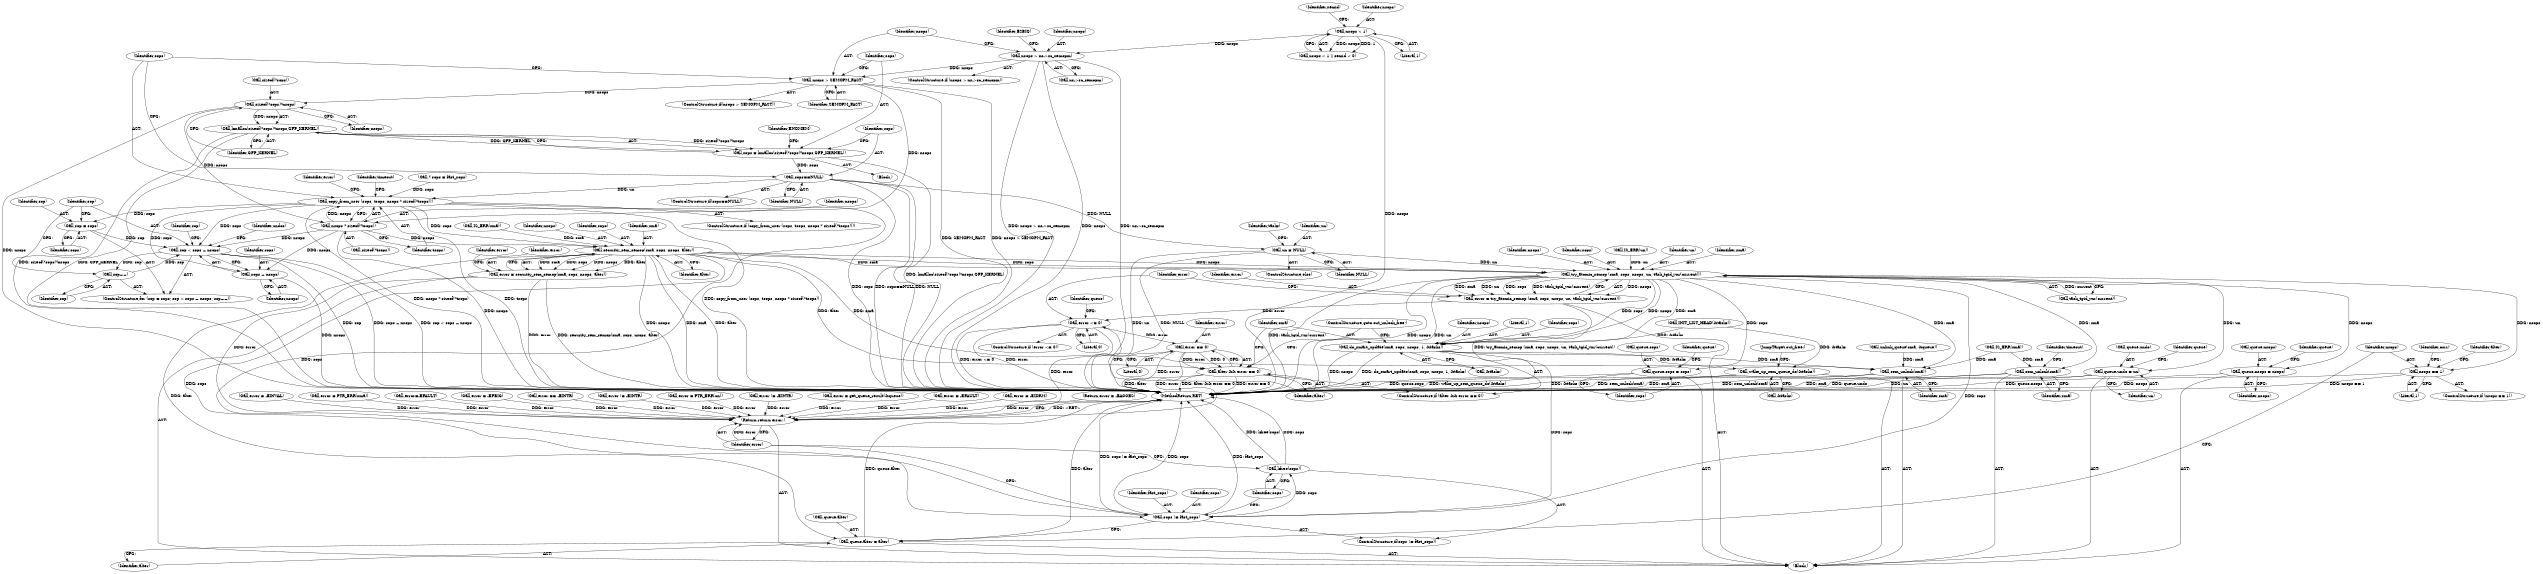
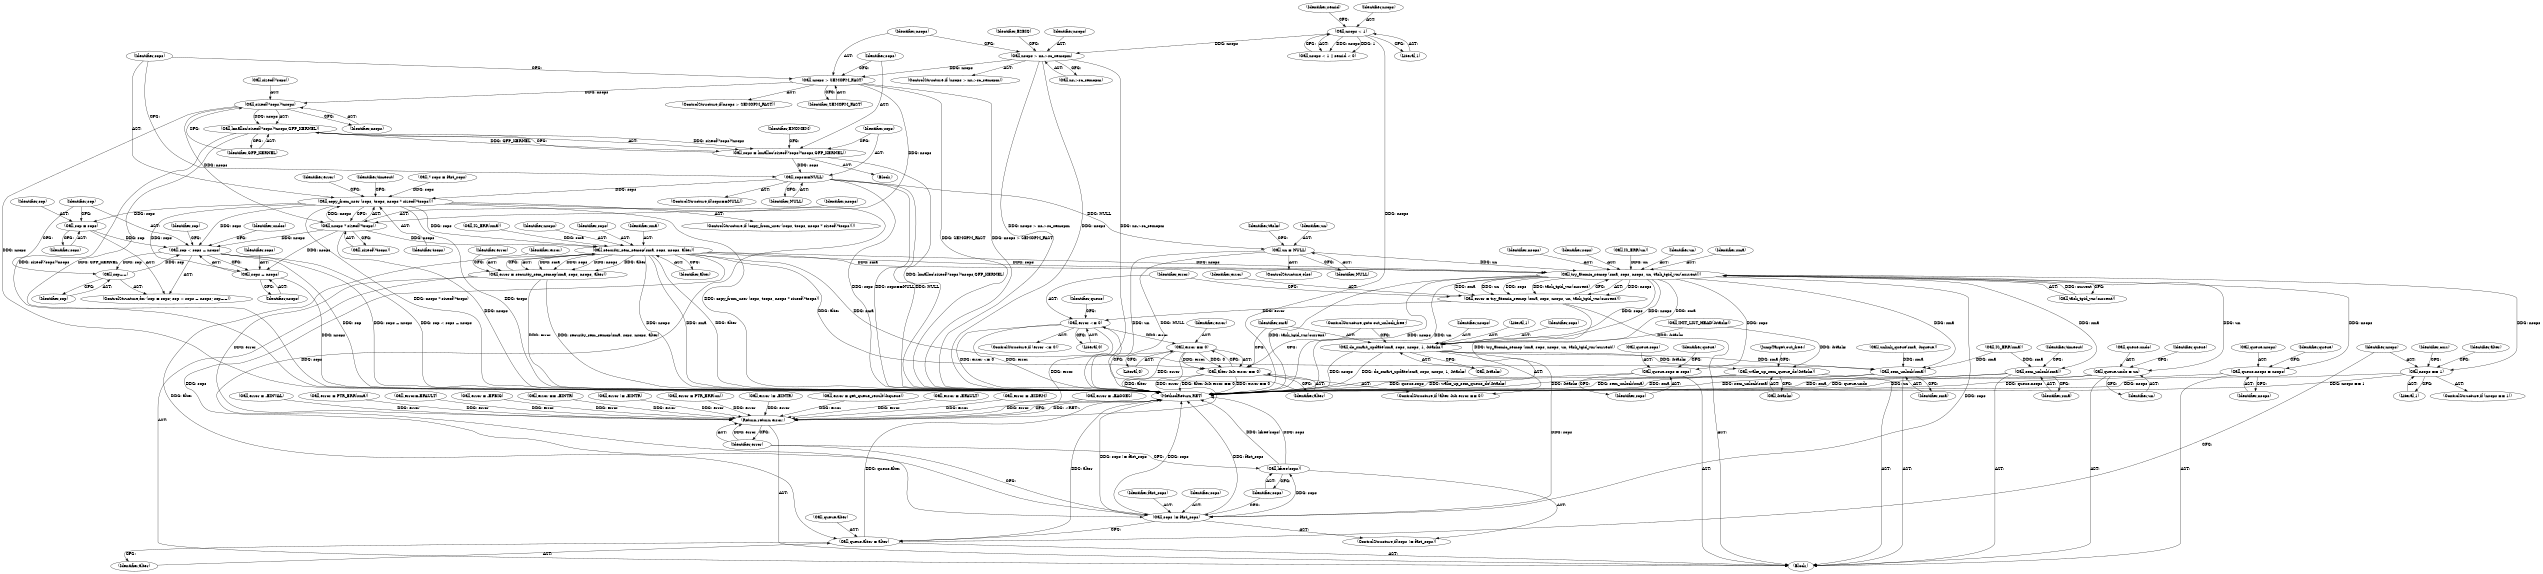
  digraph {
    n1 [label="(Call,sizeof(*sops)*nsops)"]
    n2 [label="(Call,kmalloc(sizeof(*sops)*nsops,GFP_KERNEL))"]
    n3 [label="(Call,nsops * sizeof(*tsops))"]
    n4 [label="(Identifier,nsops)"]
    n5 [label="(MethodReturn,RET)"]
    n6 [label="(Call,sops = kmalloc(sizeof(*sops)*nsops,GFP_KERNEL))"]
    n7 [label="(Identifier,GFP_KERNEL)"]
    n8 [label="(Call,copy_from_user (sops, tsops, nsops * sizeof(*tsops)))"]
    n9 [label="(Call,sop < sops + nsops)"]
    n10 [label="(Call,sops + nsops)"]
    n11 [label="(Call,security_sem_semop(sma, sops, nsops, alter))"]
    n12 [label="(Call,sizeof(*tsops))"]
    n13 [label="(Return,return error;)"]
    n14 [label="(Call,nsops > SEMOPM_FAST)"]
    n15 [label="(ControlStructure,if(nsops > SEMOPM_FAST))"]
    n16 [label="(Identifier,SEMOPM_FAST)"]
    n17 [label="(Call,nsops > ns->sc_semopm)"]
    n18 [label="(Call,ns->sc_semopm)"]
    n19 [label="(ControlStructure,if (nsops > ns->sc_semopm))"]
    n20 [label="(Call,nsops < 1)"]
    n21 [label="(Literal,1)"]
    n22 [label="(Call,nsops < 1 || semid < 0)"]
    n23 [label="(Call,sops==NULL)"]
    n24 [label="(Block,)"]
    n25 [label="(Call,un = NULL)"]
    n26 [label="(Identifier,NULL)"]
    n27 [label="(ControlStructure,if(sops==NULL))"]
    n28 [label="(Call,sop = sops)"]
    n29 [label="(Call,sops != fast_sops)"]
    n30 [label="(ControlStructure,if (copy_from_user (sops, tsops, nsops * sizeof(*tsops))))"]
    n31 [label="(Call,try_atomic_semop (sma, sops, nsops, un, task_tgid_vnr(current)))"]
    n32 [label="(Identifier,NULL)"]
    n33 [label="(ControlStructure,else)"]
    n34 [label="(Identifier,sops)"]
    n35 [label="(ControlStructure,for (sop = sops; sop < sops + nsops; sop++))"]
    n36 [label="(Call,sop++)"]
    n37 [label="(Identifier,nsops)"]
    n38 [label="(Call,error = security_sem_semop(sma, sops, nsops, alter))"]
    n39 [label="(Call,alter && error == 0)"]
    n40 [label="(Call,sem_unlock(sma))"]
    n41 [label="(Call,queue.alter = alter)"]
    n42 [label="(Identifier,alter)"]
    n43 [label="(Call,kfree(sops))"]
    n44 [label="(ControlStructure,if(sops != fast_sops))"]
    n45 [label="(Identifier,sop)"]
    n46 [label="(Block,)"]
    n47 [label="(Call,error = try_atomic_semop (sma, sops, nsops, un, task_tgid_vnr(current)))"]
    n48 [label="(Call,do_smart_update(sma, sops, nsops, 1, &tasks))"]
    n49 [label="(Call,queue.sops = sops)"]
    n50 [label="(Call,queue.nsops = nsops)"]
    n51 [label="(Call,queue.undo = un)"]
    n52 [label="(Call,nsops == 1)"]
    n53 [label="(Call,sem_unlock(sma))"]
    n54 [label="(Call,task_tgid_vnr(current))"]
    n55 [label="(Call,error == 0)"]
    n56 [label="(Identifier,alter)"]
    n57 [label="(ControlStructure,if (alter && error == 0))"]
    n58 [label="(Identifier,sma)"]
    n59 [label="(Identifier,alter)"]
    n60 [label="(Identifier,error)"]
    n61 [label="(Call,error <= 0)"]
    n62 [label="(Call,wake_up_sem_queue_do(&tasks))"]
    n63 [label="(Call,&tasks)"]
    n64 [label="(Identifier,sops)"]
    n65 [label="(Identifier,nsops)"]
    n66 [label="(Identifier,un)"]
    n67 [label="(Literal,1)"]
    n68 [label="(ControlStructure,if (nsops == 1))"]
    n69 [label="(Identifier,sma)"]
    n70 [label="(ControlStructure,if (error <= 0))"]
    n71 [label="(Literal,0)"]
    n72 [label="(Literal,0)"]
    n73 [label="(Call,&tasks)"]
    n74 [label="(Identifier,sops)"]
    n75 [label="(Identifier,fast_sops)"]
    n76 [label="(Call,error = -EINVAL)"]
    n77 [label="(Identifier,tasks)"]
    n78 [label="(Identifier,queue)"]
    n79 [label="(Identifier,sops)"]
    n80 [label="(Call,error = PTR_ERR(sma))"]
    n81 [label="(Identifier,nsops)"]
    n82 [label="(Identifier,timeout)"]
    n83 [label="(Call,error=-EFAULT)"]
    n84 [label="(Identifier,undos)"]
    n85 [label="(Call,IS_ERR(sma))"]
    n86 [label="(Call,error = -EFBIG)"]
    n87 [label="(Call,* sops = fast_sops)"]
    n88 [label="(Identifier,error)"]
    n89 [label="(Identifier,E2BIG)"]
    n90 [label="(Identifier,semid)"]
    n91 [label="(Identifier,nsops)"]
    n92 [label="(Identifier,nsops)"]
    n93 [label="(Literal,1)"]
    n94 [label="(Identifier,sop)"]
    n95 [label="(Call,error == -EINTR)"]
    n96 [label="(Identifier,sops)"]
    n97 [label="(Identifier,sops)"]
    n98 [label="(Call,error != -EINTR)"]
    n99 [label="(Identifier,nsops)"]
    n100 [label="(Identifier,un)"]
    n101 [label="(Identifier,sma)"]
    n102 [label="(Identifier,tsops)"]
    n103 [label="(Identifier,nsops)"]
    n104 [label="(Identifier,nsops)"]
    n105 [label="(Call,unlink_queue(sma, &queue))"]
    n106 [label="(Identifier,curr)"]
    n107 [label="(Identifier,queue)"]
    n108 [label="(Identifier,sops)"]
    n109 [label="(Call,INIT_LIST_HEAD(&tasks))"]
    n110 [label="(Call,IS_ERR(un))"]
    n111 [label="(Call,queue.alter)"]
    n112 [label="(Identifier,queue)"]
    n113 [label="(Identifier,alter)"]
    n114 [label="(Call,error = PTR_ERR(un))"]
    n115 [label="(Identifier,sop)"]
    n116 [label="(Identifier,sops)"]
    n117 [label="(Call,error != -EINTR)"]
    n118 [label="(Identifier,sma)"]
    n119 [label="(Identifier,error)"]
    n120 [label="(Identifier,error)"]
    n121 [label="(Identifier,un)"]
    n122 [label="(Identifier,sops)"]
    n123 [label="(Identifier,sops)"]
    n124 [label="(Call,IS_ERR(sma))"]
    n125 [label="(Call,queue.sops)"]
    n126 [label="(Call,sizeof(*sops))"]
    n127 [label="(Call,error = get_queue_result(&queue))"]
    n128 [label="(Identifier,nsops)"]
    n129 [label="(JumpTarget,out_free:)"]
    n130 [label="(Call,queue.undo)"]
    n131 [label="(Identifier,sop)"]
    n132 [label="(Call,queue.nsops)"]
    n133 [label="(Identifier,ENOMEM)"]
    n134 [label="(Call,error = -EFAULT)"]
    n135 [label="(Identifier,timeout)"]
    n136 [label="(ControlStructure,goto out_unlock_free;)"]
    n137 [label="(Identifier,error)"]
    n138 [label="(Call,error = -EIDRM)"]
    n139 [label="(Identifier,sops)"]
-   n140 [label="(Return,error = -EACCES)"]
+   n140 [label="(Call,error = -EACCES)"]
    n141 [label="(Identifier,queue)"]
    n142 [label="(Identifier,error)"]
    n143 [label="(Identifier,nsops)"]
    n144 [label="(Identifier,error)"]
    n145 [label="(Identifier,sma)"]
    n1 -> n2 [label="AST: "]
    n1 -> n2 [label="DDG: nsops"]
    n1 -> n3 [label="DDG: nsops"]
    n1 -> n4 [label="CFG: "]
    n1 -> n5 [label="DDG: nsops"]
    n2 -> n5 [label="DDG: GFP_KERNEL"]
    n2 -> n5 [label="DDG: sizeof(*sops)*nsops"]
    n2 -> n6 [label="AST: "]
    n2 -> n6 [label="DDG: sizeof(*sops)*nsops"]
    n2 -> n6 [label="DDG: GFP_KERNEL"]
    n2 -> n7 [label="CFG: "]
    n3 -> n5 [label="DDG: nsops"]
    n3 -> n8 [label="AST: "]
    n3 -> n8 [label="DDG: nsops"]
    n3 -> n9 [label="DDG: nsops"]
    n3 -> n10 [label="DDG: nsops"]
    n3 -> n11 [label="DDG: nsops"]
-   n3 -> n102 [label="CFG: "]
+   n3 -> n12 [label="CFG: "]
    n4 -> n1 [label="AST: "]
    n5 -> n13 [label="CFG: "]
    n6 -> n2 [label="CFG: "]
    n6 -> n5 [label="DDG: kmalloc(sizeof(*sops)*nsops,GFP_KERNEL)"]
    n6 -> n23 [label="DDG: sops"]
    n6 -> n24 [label="AST: "]
    n7 -> n1 [label="CFG: "]
    n7 -> n2 [label="AST: "]
    n8 -> n3 [label="CFG: "]
    n8 -> n5 [label="DDG: nsops * sizeof(*tsops)"]
    n8 -> n5 [label="DDG: tsops"]
    n8 -> n5 [label="DDG: copy_from_user (sops, tsops, nsops * sizeof(*tsops))"]
    n8 -> n9 [label="DDG: sops"]
    n8 -> n10 [label="DDG: sops"]
    n8 -> n11 [label="DDG: sops"]
    n8 -> n28 [label="DDG: sops"]
    n8 -> n29 [label="DDG: sops"]
    n8 -> n30 [label="AST: "]
    n9 -> n5 [label="DDG: sop"]
    n9 -> n5 [label="DDG: sops + nsops"]
    n9 -> n5 [label="DDG: sop < sops + nsops"]
    n9 -> n10 [label="CFG: "]
    n9 -> n35 [label="AST: "]
    n9 -> n36 [label="DDG: sop"]
    n10 -> n5 [label="DDG: nsops"]
    n10 -> n9 [label="AST: "]
    n10 -> n37 [label="CFG: "]
    n11 -> n5 [label="DDG: sma"]
    n11 -> n5 [label="DDG: alter"]
    n11 -> n5 [label="DDG: nsops"]
    n11 -> n29 [label="DDG: sops"]
    n11 -> n31 [label="DDG: sma"]
    n11 -> n31 [label="DDG: sops"]
    n11 -> n31 [label="DDG: nsops"]
    n11 -> n38 [label="AST: "]
    n11 -> n38 [label="DDG: sma"]
    n11 -> n38 [label="DDG: sops"]
    n11 -> n38 [label="DDG: nsops"]
    n11 -> n38 [label="DDG: alter"]
    n11 -> n39 [label="DDG: alter"]
    n11 -> n40 [label="DDG: sma"]
    n11 -> n41 [label="DDG: alter"]
    n11 -> n42 [label="CFG: "]
    n12 -> n3 [label="AST: "]
    n13 -> n5 [label="DDG: <RET>"]
    n13 -> n46 [label="AST: "]
    n13 -> n60 [label="CFG: "]
    n14 -> n1 [label="DDG: nsops"]
    n14 -> n3 [label="DDG: nsops"]
    n14 -> n5 [label="DDG: SEMOPM_FAST"]
    n14 -> n5 [label="DDG: nsops > SEMOPM_FAST"]
    n14 -> n15 [label="AST: "]
    n14 -> n16 [label="CFG: "]
    n16 -> n14 [label="AST: "]
    n17 -> n5 [label="DDG: nsops > ns->sc_semopm"]
    n17 -> n5 [label="DDG: nsops"]
    n17 -> n5 [label="DDG: ns->sc_semopm"]
    n17 -> n14 [label="DDG: nsops"]
    n17 -> n18 [label="CFG: "]
    n17 -> n19 [label="AST: "]
    n18 -> n17 [label="AST: "]
    n20 -> n5 [label="DDG: nsops"]
    n20 -> n17 [label="DDG: nsops"]
    n20 -> n21 [label="CFG: "]
    n20 -> n22 [label="AST: "]
    n20 -> n22 [label="DDG: nsops"]
    n20 -> n22 [label="DDG: 1"]
    n21 -> n20 [label="AST: "]
    n22 -> n20 [label="CFG: "]
    n23 -> n5 [label="DDG: sops==NULL"]
    n23 -> n5 [label="DDG: NULL"]
    n23 -> n5 [label="DDG: sops"]
-   n23 -> n8 [label="DDG: un"]
+   n23 -> n8 [label="DDG: sops"]
    n23 -> n25 [label="DDG: NULL"]
    n23 -> n26 [label="CFG: "]
    n23 -> n27 [label="AST: "]
    n25 -> n5 [label="DDG: un"]
    n25 -> n5 [label="DDG: NULL"]
    n25 -> n31 [label="DDG: un"]
    n25 -> n32 [label="CFG: "]
    n25 -> n33 [label="AST: "]
    n26 -> n23 [label="AST: "]
    n28 -> n9 [label="DDG: sop"]
    n28 -> n34 [label="CFG: "]
    n28 -> n35 [label="AST: "]
    n29 -> n5 [label="DDG: sops != fast_sops"]
    n29 -> n5 [label="DDG: sops"]
    n29 -> n5 [label="DDG: fast_sops"]
    n29 -> n41 [label="CFG: "]
    n29 -> n43 [label="DDG: sops"]
    n29 -> n44 [label="AST: "]
    n31 -> n5 [label="DDG: task_tgid_vnr(current)"]
    n31 -> n5 [label="DDG: nsops"]
    n31 -> n5 [label="DDG: un"]
    n31 -> n29 [label="DDG: sops"]
    n31 -> n40 [label="DDG: sma"]
    n31 -> n47 [label="AST: "]
    n31 -> n47 [label="DDG: nsops"]
    n31 -> n47 [label="DDG: sma"]
    n31 -> n47 [label="DDG: un"]
    n31 -> n47 [label="DDG: sops"]
    n31 -> n47 [label="DDG: task_tgid_vnr(current)"]
    n31 -> n48 [label="DDG: sma"]
    n31 -> n48 [label="DDG: sops"]
    n31 -> n48 [label="DDG: nsops"]
    n31 -> n49 [label="DDG: sops"]
    n31 -> n50 [label="DDG: nsops"]
    n31 -> n51 [label="DDG: un"]
    n31 -> n52 [label="DDG: nsops"]
    n31 -> n53 [label="DDG: sma"]
    n31 -> n54 [label="CFG: "]
    n32 -> n25 [label="AST: "]
    n34 -> n28 [label="AST: "]
    n36 -> n9 [label="DDG: sop"]
    n36 -> n35 [label="AST: "]
    n36 -> n45 [label="CFG: "]
    n37 -> n10 [label="AST: "]
    n38 -> n5 [label="DDG: error"]
    n38 -> n5 [label="DDG: security_sem_semop(sma, sops, nsops, alter)"]
    n38 -> n11 [label="CFG: "]
    n38 -> n13 [label="DDG: error"]
    n38 -> n46 [label="AST: "]
    n39 -> n5 [label="DDG: alter && error == 0"]
    n39 -> n5 [label="DDG: error == 0"]
    n39 -> n5 [label="DDG: alter"]
    n39 -> n55 [label="CFG: "]
    n39 -> n56 [label="CFG: "]
    n39 -> n57 [label="AST: "]
    n40 -> n5 [label="DDG: sem_unlock(sma)"]
    n40 -> n5 [label="DDG: sma"]
    n40 -> n46 [label="AST: "]
    n40 -> n58 [label="CFG: "]
    n41 -> n5 [label="DDG: queue.alter"]
    n41 -> n5 [label="DDG: alter"]
    n41 -> n46 [label="AST: "]
    n41 -> n59 [label="CFG: "]
    n42 -> n11 [label="AST: "]
    n43 -> n5 [label="DDG: sops"]
    n43 -> n5 [label="DDG: kfree(sops)"]
    n43 -> n44 [label="AST: "]
    n43 -> n74 [label="CFG: "]
    n45 -> n36 [label="AST: "]
    n47 -> n5 [label="DDG: try_atomic_semop (sma, sops, nsops, un, task_tgid_vnr(current))"]
    n47 -> n31 [label="CFG: "]
    n47 -> n46 [label="AST: "]
    n47 -> n61 [label="DDG: error"]
    n48 -> n5 [label="DDG: nsops"]
    n48 -> n5 [label="DDG: do_smart_update(sma, sops, nsops, 1, &tasks)"]
    n48 -> n29 [label="DDG: sops"]
    n48 -> n40 [label="DDG: sma"]
    n48 -> n57 [label="AST: "]
    n48 -> n62 [label="DDG: &tasks"]
    n48 -> n63 [label="CFG: "]
    n49 -> n5 [label="DDG: queue.sops"]
    n49 -> n46 [label="AST: "]
    n49 -> n64 [label="CFG: "]
    n50 -> n5 [label="DDG: queue.nsops"]
    n50 -> n46 [label="AST: "]
    n50 -> n65 [label="CFG: "]
    n51 -> n5 [label="DDG: un"]
    n51 -> n5 [label="DDG: queue.undo"]
    n51 -> n46 [label="AST: "]
    n51 -> n66 [label="CFG: "]
    n52 -> n5 [label="DDG: nsops == 1"]
    n52 -> n5 [label="DDG: nsops"]
    n52 -> n67 [label="CFG: "]
    n52 -> n68 [label="AST: "]
    n53 -> n5 [label="DDG: sem_unlock(sma)"]
    n53 -> n5 [label="DDG: sma"]
    n53 -> n46 [label="AST: "]
    n53 -> n69 [label="CFG: "]
    n54 -> n31 [label="AST: "]
    n54 -> n31 [label="DDG: current"]
    n55 -> n5 [label="DDG: error"]
    n55 -> n13 [label="DDG: error"]
    n55 -> n39 [label="AST: "]
    n55 -> n39 [label="DDG: error"]
    n55 -> n39 [label="DDG: 0"]
    n55 -> n72 [label="CFG: "]
    n56 -> n39 [label="AST: "]
    n56 -> n61 [label="CFG: "]
    n58 -> n40 [label="AST: "]
    n59 -> n41 [label="AST: "]
    n60 -> n13 [label="AST: "]
    n60 -> n13 [label="DDG: error"]
    n60 -> n29 [label="CFG: "]
    n60 -> n43 [label="CFG: "]
    n61 -> n5 [label="DDG: error <= 0"]
    n61 -> n5 [label="DDG: error"]
    n61 -> n13 [label="DDG: error"]
    n61 -> n55 [label="DDG: error"]
    n61 -> n70 [label="AST: "]
    n61 -> n71 [label="CFG: "]
    n62 -> n5 [label="DDG: &tasks"]
    n62 -> n5 [label="DDG: wake_up_sem_queue_do(&tasks)"]
    n62 -> n46 [label="AST: "]
    n62 -> n73 [label="CFG: "]
    n63 -> n48 [label="AST: "]
    n64 -> n49 [label="AST: "]
    n65 -> n50 [label="AST: "]
    n66 -> n51 [label="AST: "]
    n67 -> n52 [label="AST: "]
    n69 -> n53 [label="AST: "]
    n71 -> n61 [label="AST: "]
    n72 -> n55 [label="AST: "]
    n73 -> n62 [label="AST: "]
    n74 -> n29 [label="CFG: "]
    n74 -> n43 [label="AST: "]
    n75 -> n29 [label="AST: "]
    n76 -> n13 [label="DDG: error"]
    n77 -> n25 [label="CFG: "]
    n78 -> n50 [label="CFG: "]
    n79 -> n8 [label="AST: "]
    n79 -> n14 [label="CFG: "]
    n79 -> n23 [label="CFG: "]
    n80 -> n13 [label="DDG: error"]
    n81 -> n41 [label="CFG: "]
    n81 -> n52 [label="AST: "]
    n82 -> n53 [label="CFG: "]
    n83 -> n13 [label="DDG: error"]
    n84 -> n9 [label="CFG: "]
    n85 -> n40 [label="DDG: sma"]
    n85 -> n53 [label="DDG: sma"]
    n86 -> n13 [label="DDG: error"]
    n87 -> n8 [label="DDG: sops"]
    n88 -> n38 [label="AST: "]
    n89 -> n17 [label="CFG: "]
    n90 -> n20 [label="CFG: "]
    n91 -> n48 [label="AST: "]
    n92 -> n31 [label="AST: "]
    n93 -> n48 [label="AST: "]
    n94 -> n9 [label="CFG: "]
    n95 -> n13 [label="DDG: error"]
    n96 -> n6 [label="AST: "]
    n96 -> n14 [label="CFG: "]
    n97 -> n48 [label="AST: "]
    n98 -> n13 [label="DDG: error"]
    n99 -> n14 [label="AST: "]
    n99 -> n17 [label="CFG: "]
    n100 -> n25 [label="AST: "]
    n101 -> n39 [label="CFG: "]
    n101 -> n48 [label="AST: "]
    n102 -> n8 [label="AST: "]
    n103 -> n20 [label="AST: "]
    n104 -> n17 [label="AST: "]
    n105 -> n40 [label="DDG: sma"]
    n106 -> n52 [label="CFG: "]
    n107 -> n49 [label="CFG: "]
    n108 -> n31 [label="AST: "]
    n109 -> n48 [label="DDG: &tasks"]
    n109 -> n62 [label="DDG: &tasks"]
    n110 -> n31 [label="DDG: un"]
    n111 -> n41 [label="AST: "]
    n112 -> n61 [label="CFG: "]
    n113 -> n52 [label="CFG: "]
    n114 -> n13 [label="DDG: error"]
    n115 -> n28 [label="AST: "]
    n116 -> n11 [label="AST: "]
    n117 -> n13 [label="DDG: error"]
    n118 -> n11 [label="AST: "]
    n119 -> n55 [label="AST: "]
    n120 -> n8 [label="CFG: "]
    n121 -> n31 [label="AST: "]
    n122 -> n29 [label="AST: "]
    n123 -> n6 [label="CFG: "]
    n123 -> n23 [label="AST: "]
    n124 -> n11 [label="DDG: sma"]
    n125 -> n49 [label="AST: "]
    n126 -> n1 [label="AST: "]
    n127 -> n13 [label="DDG: error"]
    n128 -> n3 [label="AST: "]
    n129 -> n62 [label="CFG: "]
    n130 -> n51 [label="AST: "]
    n131 -> n9 [label="AST: "]
    n131 -> n28 [label="CFG: "]
    n131 -> n36 [label="CFG: "]
    n132 -> n50 [label="AST: "]
    n133 -> n6 [label="CFG: "]
    n134 -> n13 [label="DDG: error"]
    n135 -> n8 [label="CFG: "]
    n136 -> n39 [label="CFG: "]
    n136 -> n48 [label="CFG: "]
    n137 -> n47 [label="CFG: "]
    n137 -> n61 [label="AST: "]
    n138 -> n13 [label="DDG: error"]
    n139 -> n10 [label="AST: "]
    n140 -> n13 [label="DDG: error"]
    n141 -> n51 [label="CFG: "]
    n142 -> n47 [label="AST: "]
    n143 -> n11 [label="AST: "]
    n144 -> n38 [label="CFG: "]
    n145 -> n31 [label="AST: "]
  }
